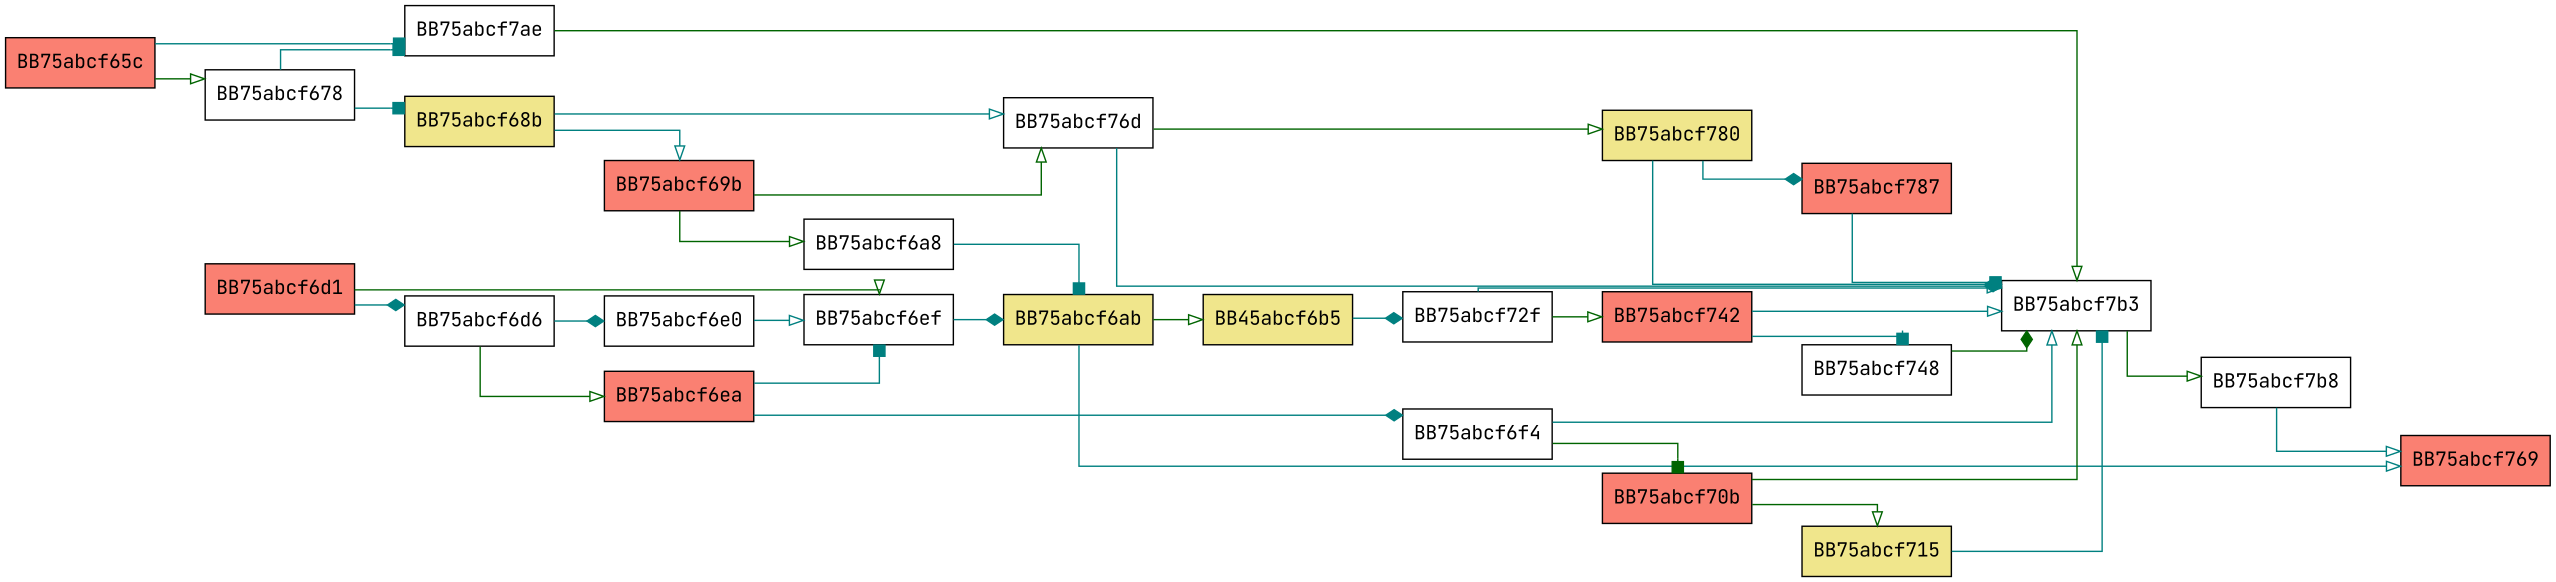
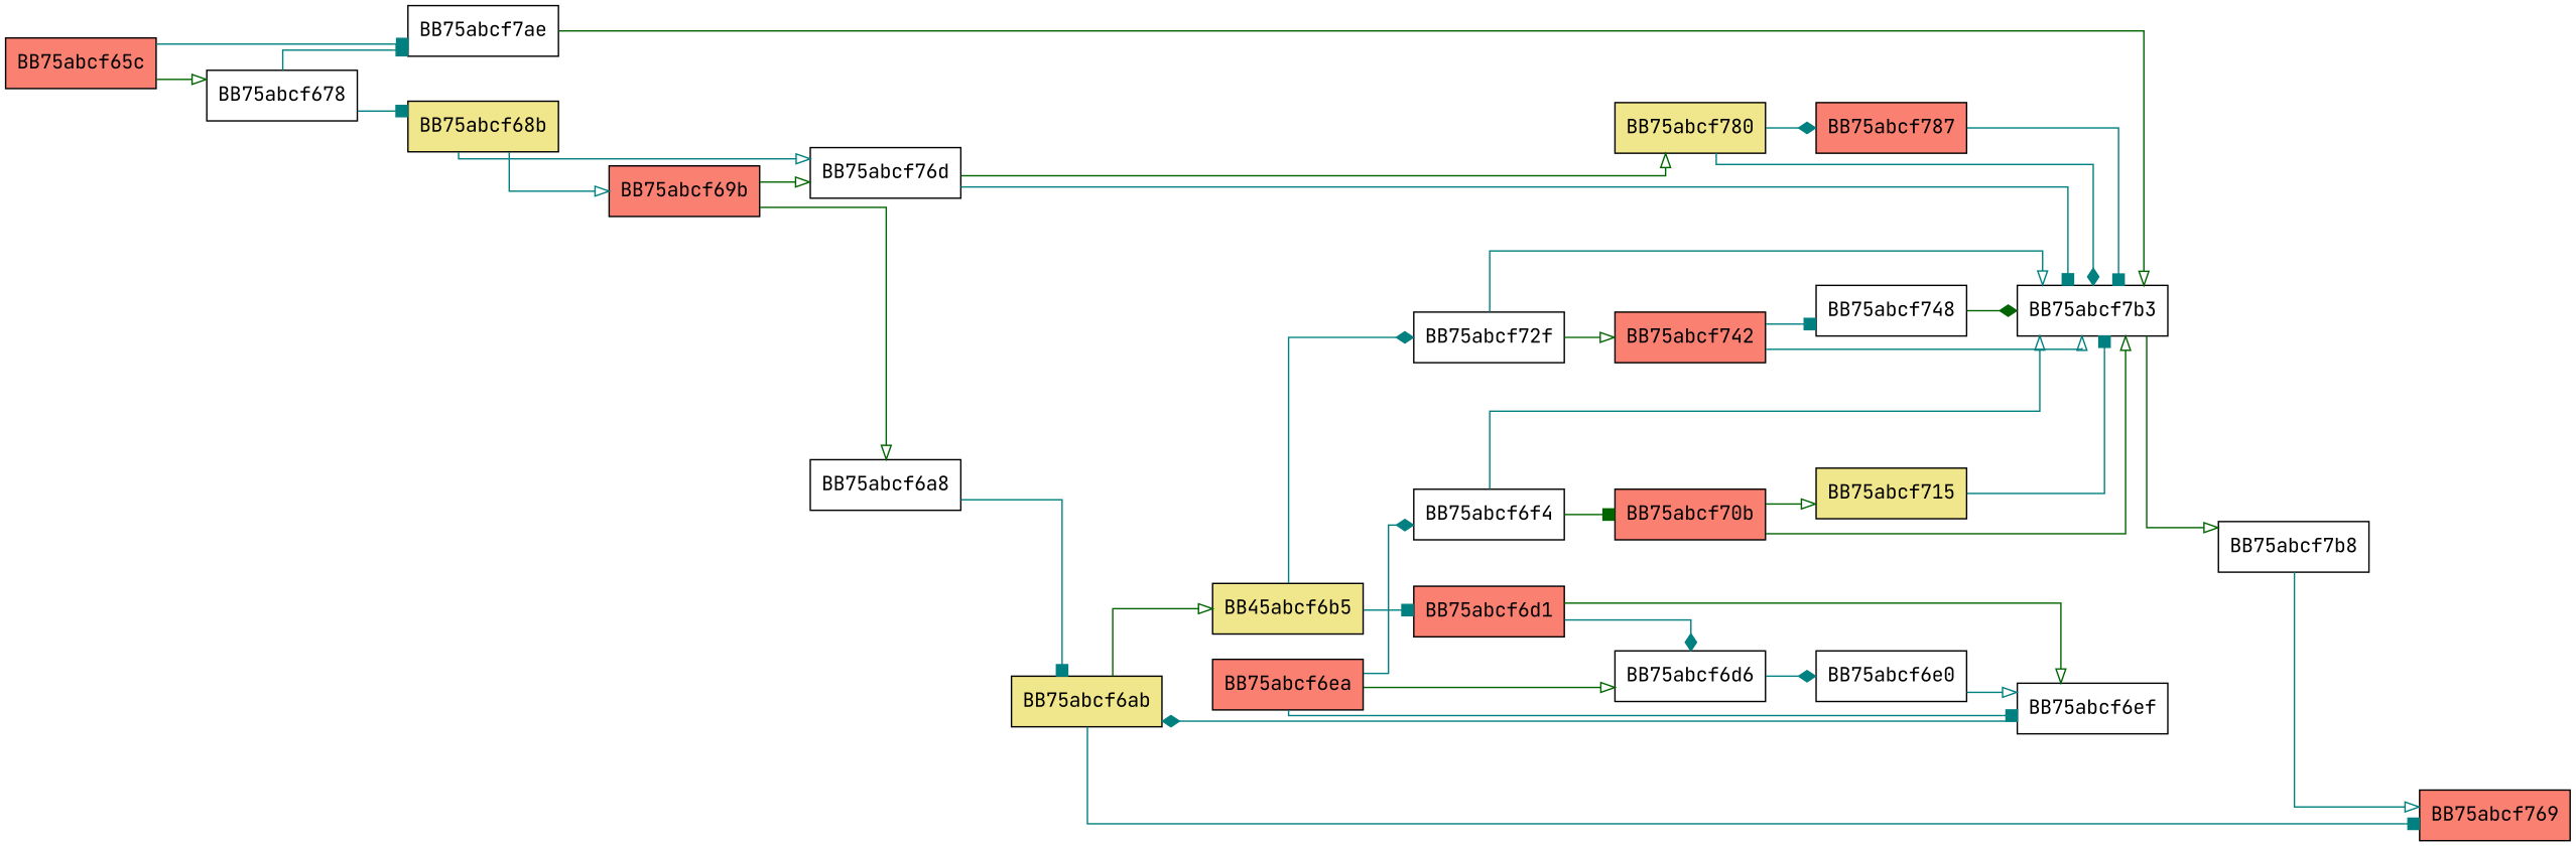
  digraph {
    fontname="JetBrains Mono"
    rankdir=LR
    splines=ortho
    node [fillcolor=white fontname="JetBrains Mono" shape=box style=filled]
    edge [arrowhead=onormal color=teal fontname="JetBrains Mono"]
    BB75abcf65c [fillcolor=salmon]
    BB75abcf7ae
    BB75abcf678
    BB75abcf7b3
    BB75abcf68b [fillcolor=khaki]
    BB75abcf7b8
    BB75abcf76d
    BB75abcf69b [fillcolor=salmon]
    BB75abcf780 [fillcolor=khaki]
    BB75abcf6a8
    BB75abcf787 [fillcolor=salmon]
    BB75abcf6ab [fillcolor=khaki]
    BB75abcf769 [fillcolor=salmon]
    n14 [fillcolor=khaki label=BB45abcf6b5]
    BB75abcf72f
    BB75abcf6d1 [fillcolor=salmon]
    BB75abcf742 [fillcolor=salmon]
    BB75abcf6ef
    BB75abcf6d6
    BB75abcf748
    BB75abcf6ea [fillcolor=salmon]
    BB75abcf6e0
    BB75abcf6f4
    BB75abcf70b [fillcolor=salmon]
    BB75abcf715 [fillcolor=khaki]
    BB75abcf65c -> BB75abcf7ae [arrowhead=box]
    BB75abcf65c -> BB75abcf678 [color=darkgreen]
    BB75abcf7ae -> BB75abcf7b3 [color=darkgreen]
    BB75abcf678 -> BB75abcf7ae [arrowhead=box]
    BB75abcf678 -> BB75abcf68b [arrowhead=box]
    BB75abcf7b3 -> BB75abcf7b8 [color=darkgreen]
    BB75abcf68b -> BB75abcf76d
    BB75abcf68b -> BB75abcf69b
    BB75abcf7b8 -> BB75abcf769
-   BB75abcf76d -> BB75abcf7b3 [arrowhead=diamond]
+   BB75abcf76d -> BB75abcf7b3 [arrowhead=box]
    BB75abcf76d -> BB75abcf780 [color=darkgreen]
    BB75abcf69b -> BB75abcf76d [color=darkgreen]
    BB75abcf69b -> BB75abcf6a8 [color=darkgreen]
    BB75abcf780 -> BB75abcf7b3 [arrowhead=diamond]
    BB75abcf780 -> BB75abcf787 [arrowhead=diamond]
    BB75abcf6a8 -> BB75abcf6ab [arrowhead=box]
    BB75abcf787 -> BB75abcf7b3 [arrowhead=box]
-   BB75abcf6ab -> BB75abcf769
+   BB75abcf6ab -> BB75abcf769 [arrowhead=box]
    BB75abcf6ab -> n14 [color=darkgreen]
    n14 -> BB75abcf72f [arrowhead=diamond]
+   n14 -> BB75abcf6d1 [arrowhead=box]
    BB75abcf72f -> BB75abcf7b3
    BB75abcf72f -> BB75abcf742 [color=darkgreen]
    BB75abcf6d1 -> BB75abcf6ef [color=darkgreen]
    BB75abcf6d1 -> BB75abcf6d6 [arrowhead=diamond]
    BB75abcf742 -> BB75abcf7b3
    BB75abcf742 -> BB75abcf748 [arrowhead=box]
    BB75abcf6ef -> BB75abcf6ab [arrowhead=diamond]
-   BB75abcf6d6 -> BB75abcf6ea [color=darkgreen]
+   BB75abcf6ea -> BB75abcf6d6 [color=darkgreen]
    BB75abcf6d6 -> BB75abcf6e0 [arrowhead=diamond]
    BB75abcf748 -> BB75abcf7b3 [arrowhead=diamond color=darkgreen]
    BB75abcf6ea -> BB75abcf6ef [arrowhead=box]
    BB75abcf6ea -> BB75abcf6f4 [arrowhead=diamond]
    BB75abcf6e0 -> BB75abcf6ef
    BB75abcf6f4 -> BB75abcf7b3
    BB75abcf6f4 -> BB75abcf70b [arrowhead=box color=darkgreen]
    BB75abcf70b -> BB75abcf7b3 [color=darkgreen]
    BB75abcf70b -> BB75abcf715 [color=darkgreen]
    BB75abcf715 -> BB75abcf7b3 [arrowhead=box]
  }
